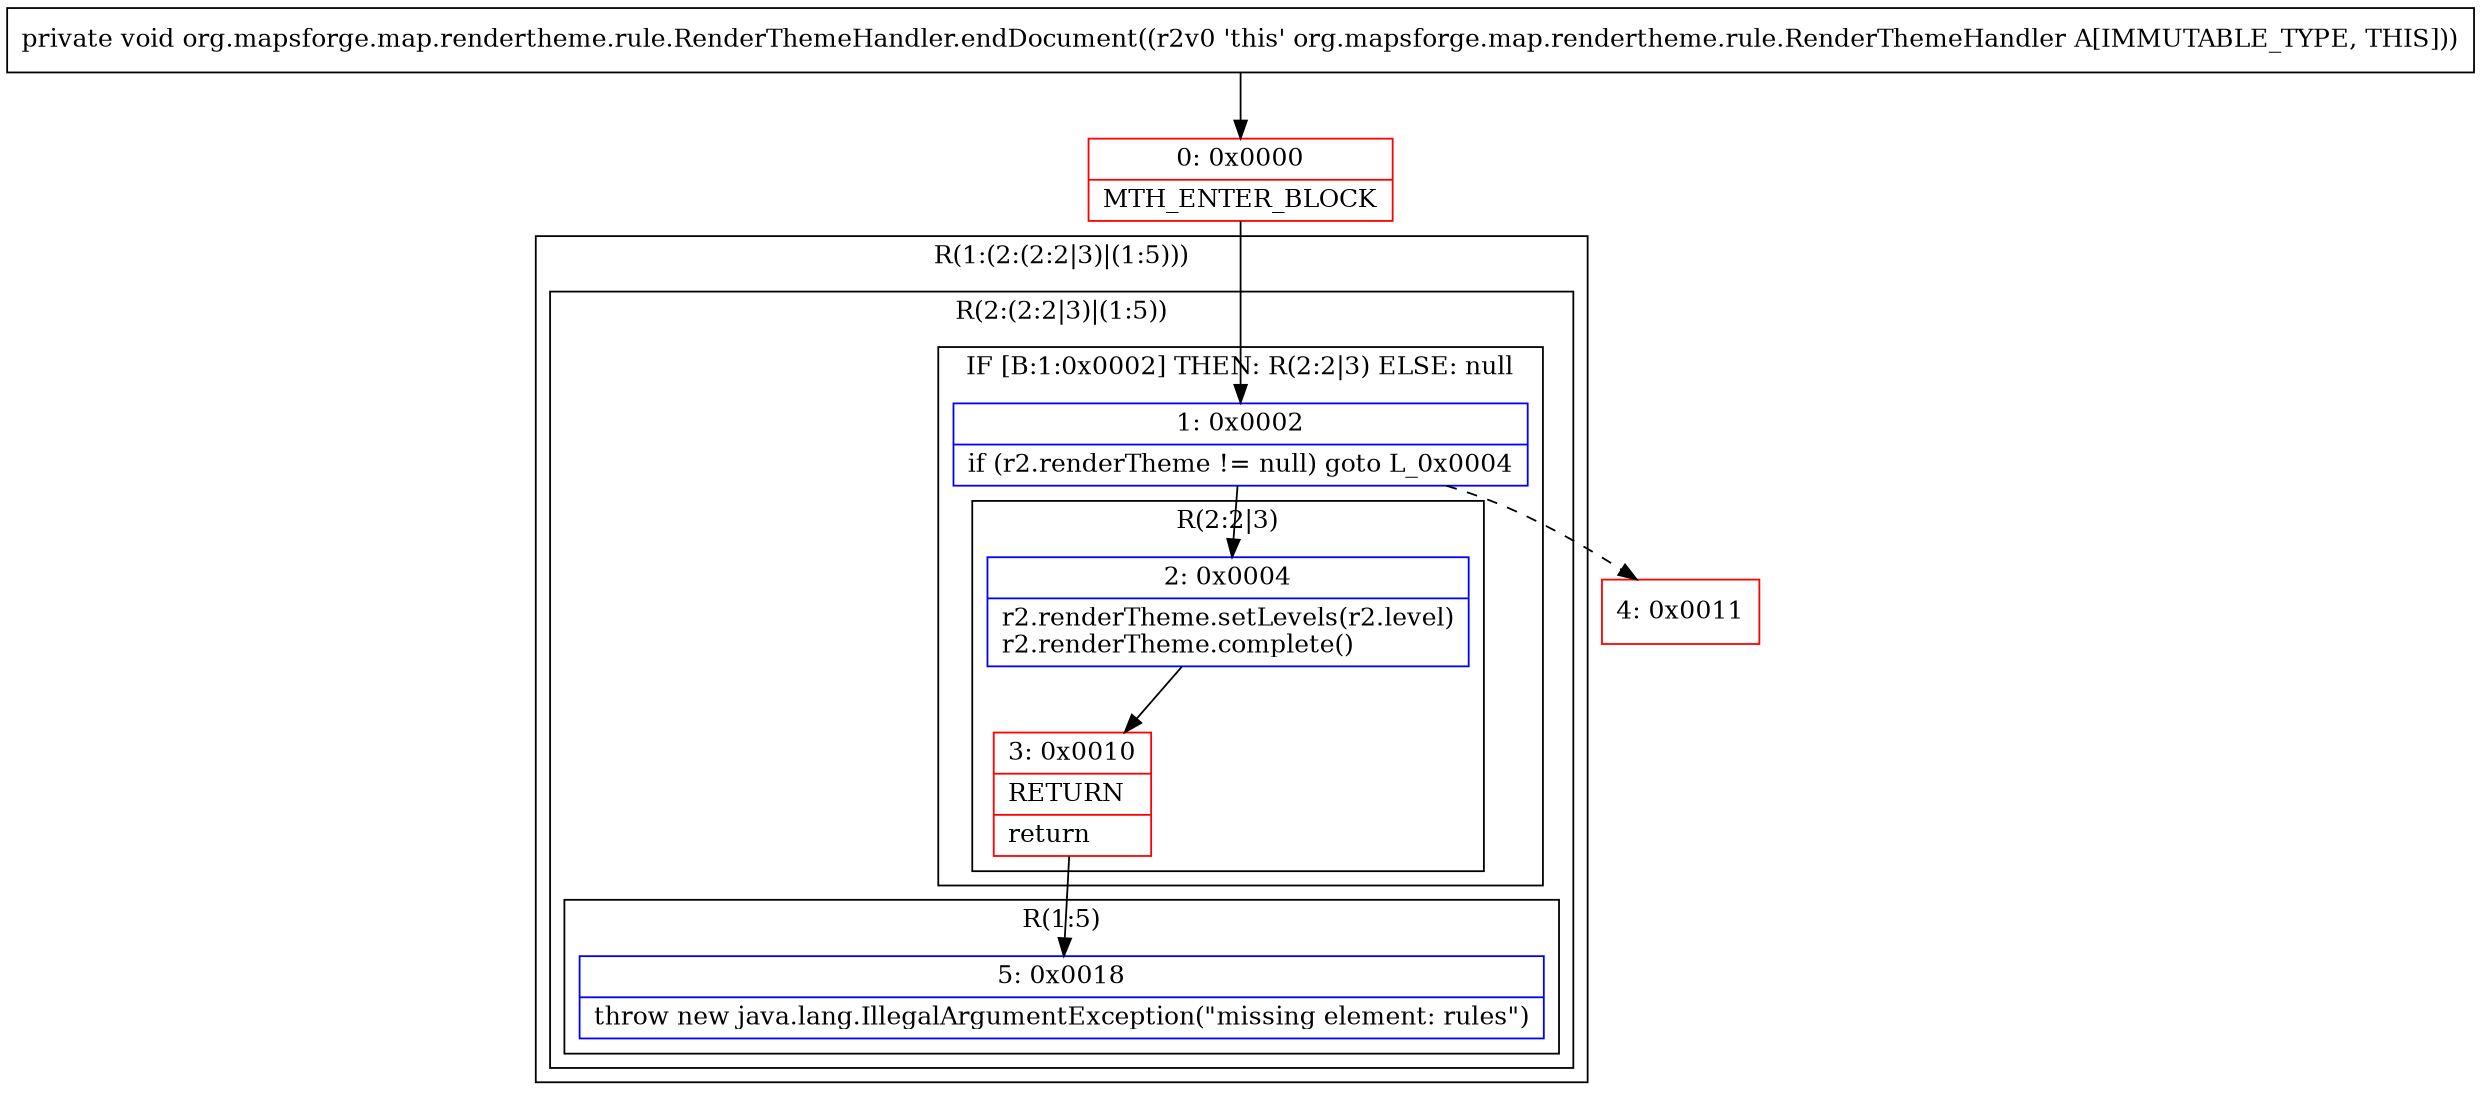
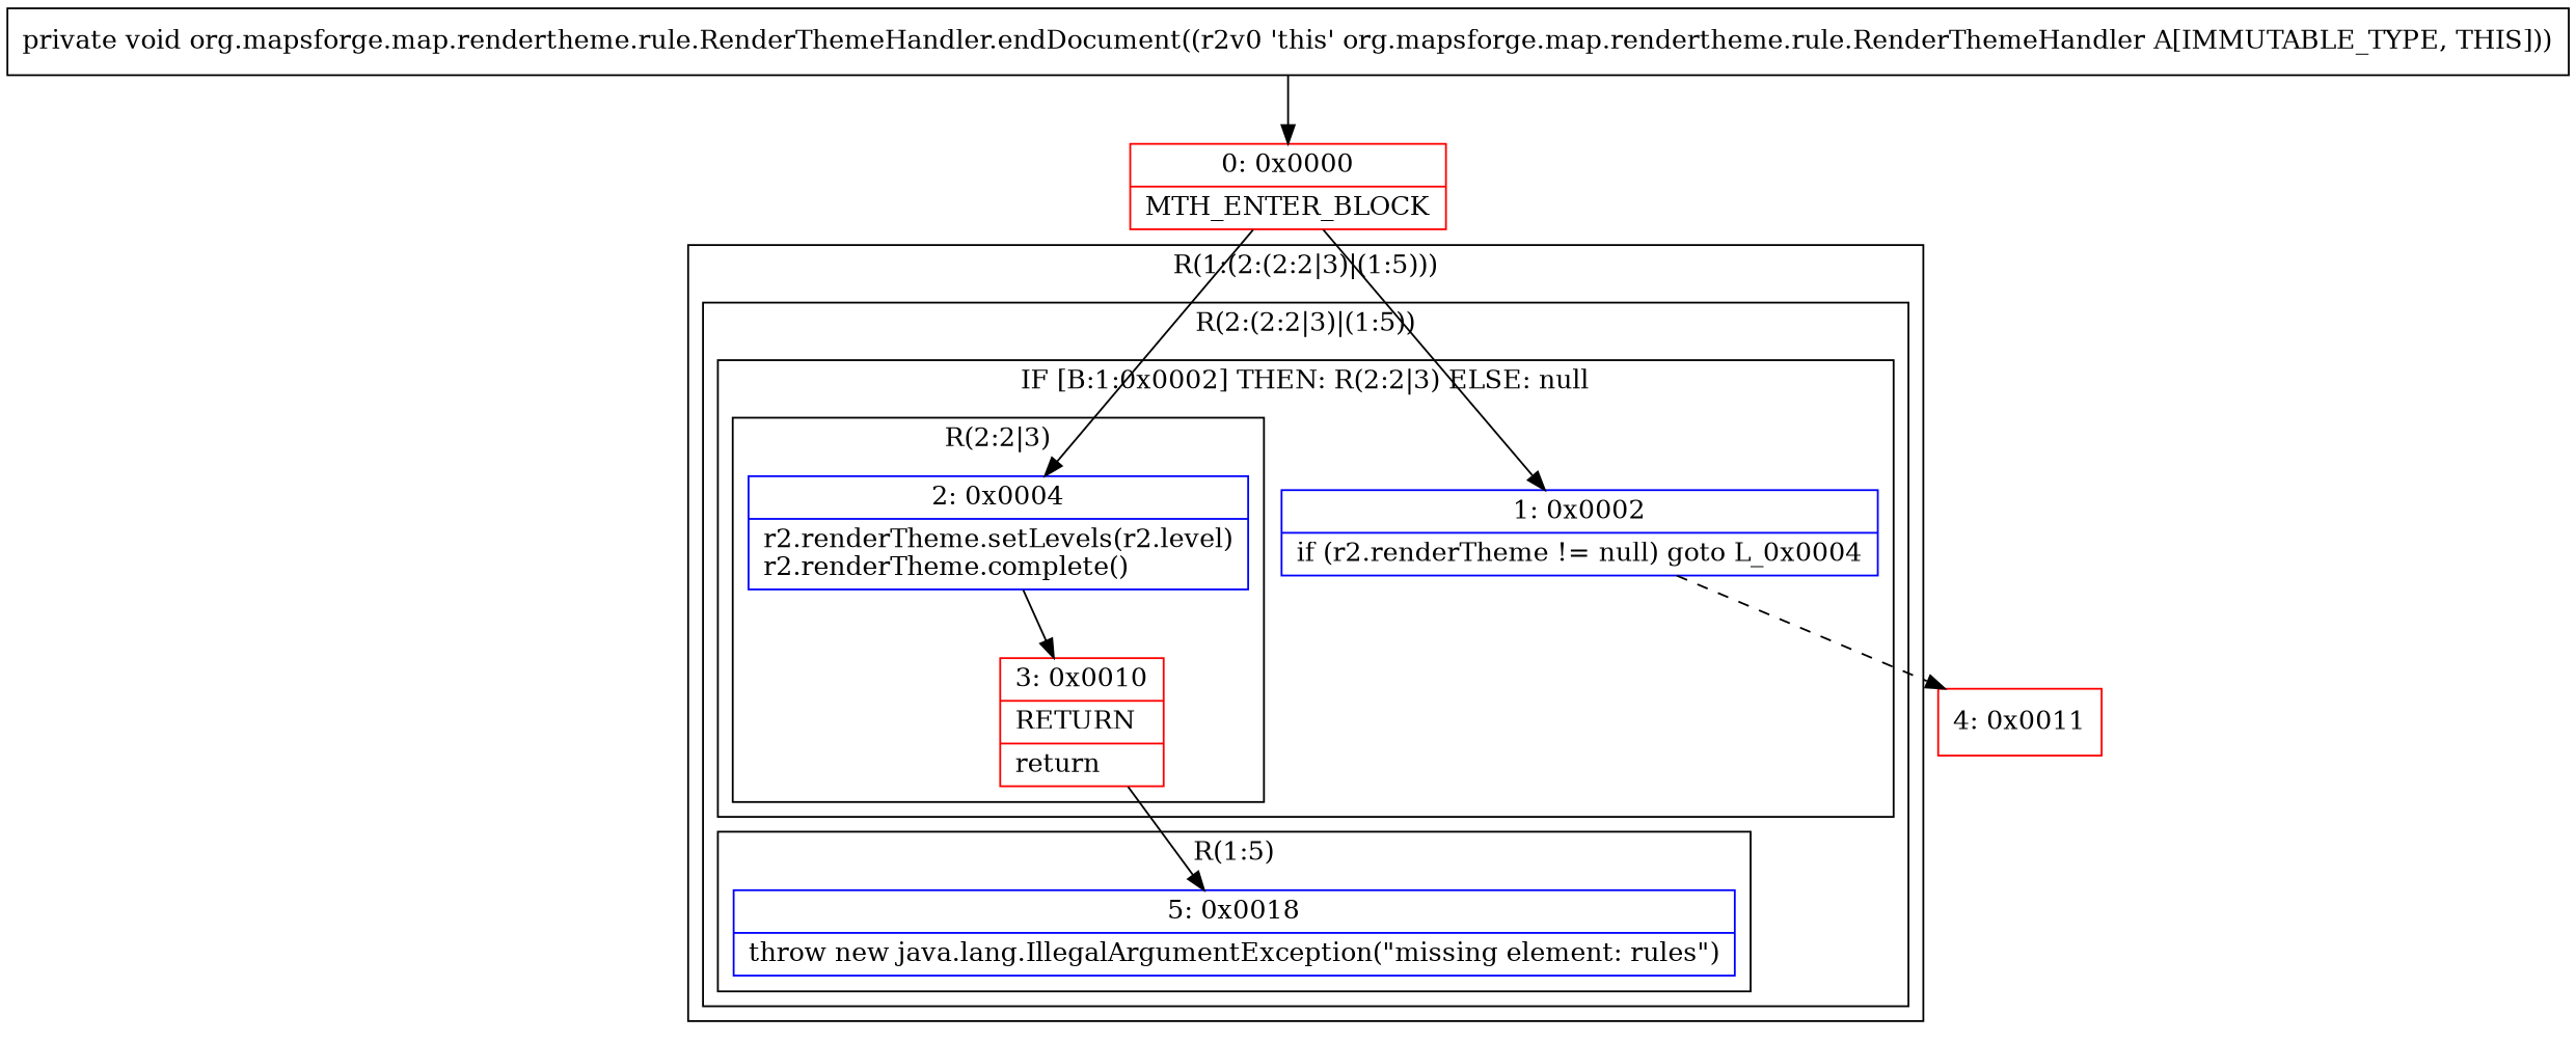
  digraph {
    node [color=blue shape=record]
    n1 [label="{2\:\ 0x0004|r2.renderTheme.setLevels(r2.level)\lr2.renderTheme.complete()\l}"]
    n2 [color=red label="{3\:\ 0x0010|RETURN\l|return\l}"]
    n3 [label="{1\:\ 0x0002|if (r2.renderTheme != null) goto L_0x0004\l}"]
    n4 [label="{5\:\ 0x0018|throw new java.lang.IllegalArgumentException(\"missing element: rules\")\l}"]
    n5 [color=red label="{4\:\ 0x0011}"]
    n6 [color=red label="{0\:\ 0x0000|MTH_ENTER_BLOCK\l}"]
    n7 [label="{private void org.mapsforge.map.rendertheme.rule.RenderThemeHandler.endDocument((r2v0 'this' org.mapsforge.map.rendertheme.rule.RenderThemeHandler A[IMMUTABLE_TYPE, THIS])) }" color=""]
    subgraph cluster_1 {
      label="R(1:(2:(2:2|3)|(1:5)))"
      subgraph cluster_2 {
        label="R(2:(2:2|3)|(1:5))"
        subgraph cluster_3 {
          label="IF [B:1:0x0002] THEN: R(2:2|3) ELSE: null"
          n3
          subgraph cluster_4 {
            label="R(2:2|3)"
            n1
            n2
          }
        }
        subgraph cluster_5 {
          label="R(1:5)"
          n4
        }
      }
    }
    n1 -> n2
    n2 -> n4
-   n3 -> n1
+   n6 -> n1
    n3 -> n5 [style=dashed]
    n6 -> n3
    n7 -> n6
  }
